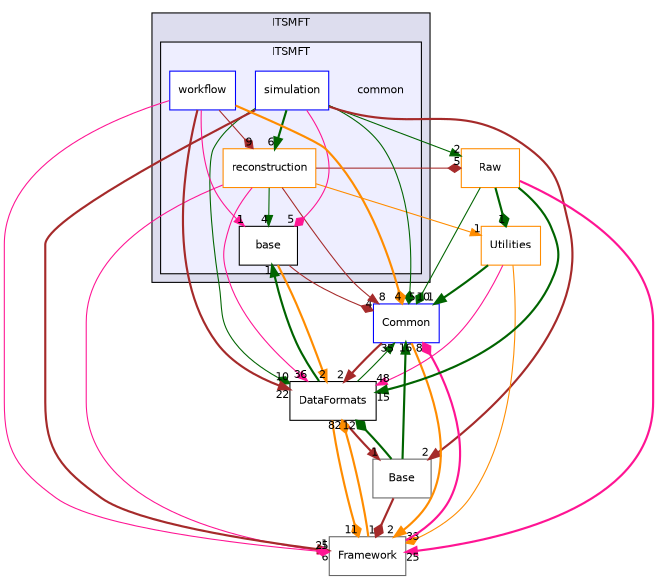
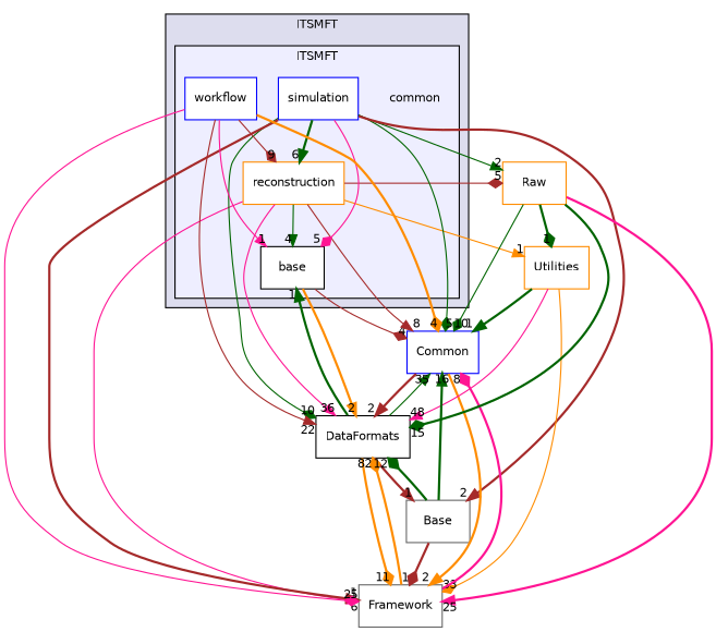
  digraph {
    compound=true
    node [color=gray40 fontname=Helvetica fontsize=10 shape=box]
    edge [arrowhead=normal color=darkgreen headlabel=1 labeldistance=1.5 labelfontname=Helvetica labelfontsize=10 style=bold]
    n1 [label=common shape=plaintext]
    n2 [color=black fillcolor=white label=base style=filled]
    n3 [color=darkorange fillcolor=white label=reconstruction style=filled]
    n4 [color=blue fillcolor=white label=simulation style=filled]
    n5 [color=blue fillcolor=white label=workflow style=filled]
    n6 [color=blue label=Common]
    n7 [color=black label=DataFormats]
    n8 [color=darkorange label=Utilities]
    n9 [label=Framework]
    n10 [color=darkorange label=Raw]
    n11 [label=Base]
    subgraph cluster_1 {
      bgcolor="#ddddee"
      fontname=Helvetica
      fontsize=10
      label=ITSMFT
      pencolor=black
      subgraph cluster_2 {
        bgcolor="#eeeeff"
        fontname=Helvetica
        fontsize=10
        label=ITSMFT
        pencolor=black
        n1
        n2
        n3
        n4
        n5
      }
    }
    n2 -> n6 [arrowhead=diamond color=brown headlabel=4 style=solid]
    n2 -> n7 [color=darkorange headlabel=2]
    n3 -> n2 [headlabel=4 style=solid]
    n3 -> n6 [color=brown headlabel=8 style=solid]
    n3 -> n7 [color=deeppink headlabel=36 style=solid]
    n3 -> n8 [color=darkorange style=solid]
    n3 -> n9 [color=deeppink headlabel=6 style=solid]
    n3 -> n10 [arrowhead=diamond color=brown headlabel=5 style=solid]
    n4 -> n2 [arrowhead=diamond color=deeppink headlabel=5 style=solid]
    n4 -> n3 [headlabel=6]
    n4 -> n6 [arrowhead=diamond headlabel=5 style=solid]
    n4 -> n7 [arrowhead=diamond headlabel=10 style=solid]
    n4 -> n9 [color=brown]
    n4 -> n10 [headlabel=2 style=solid]
    n4 -> n11 [color=brown headlabel=2]
    n5 -> n2 [color=deeppink style=solid]
    n5 -> n3 [arrowhead=diamond color=brown headlabel=9 style=solid]
    n5 -> n6 [arrowhead=diamond color=darkorange headlabel=4]
-   n5 -> n7 [color=brown headlabel=22]
+   n5 -> n7 [color=brown headlabel=22 style=solid]
    n5 -> n9 [arrowhead=diamond color=deeppink headlabel=25 style=solid]
    n6 -> n7 [color=brown headlabel=2]
    n6 -> n9 [color=darkorange headlabel=2]
    n7 -> n2
    n7 -> n6 [headlabel=35 style=solid]
    n7 -> n9 [arrowhead=diamond color=darkorange headlabel=11]
    n7 -> n11 [color=brown]
    n8 -> n6
    n8 -> n7 [color=deeppink headlabel=48 style=solid]
    n8 -> n9 [arrowhead=diamond color=darkorange headlabel=33 style=solid]
    n9 -> n6 [arrowhead=diamond color=deeppink headlabel=8]
    n9 -> n7 [arrowhead=diamond color=darkorange headlabel=82]
    n10 -> n6 [arrowhead=diamond headlabel=10 style=solid]
-   n10 -> n7 [headlabel=15]
+   n10 -> n7 [arrowhead=diamond headlabel=15]
    n10 -> n8 [arrowhead=diamond]
    n10 -> n9 [color=deeppink headlabel=25]
    n11 -> n6 [headlabel=16]
    n11 -> n7 [arrowhead=diamond headlabel=12]
    n11 -> n9 [arrowhead=diamond color=brown]
  }
